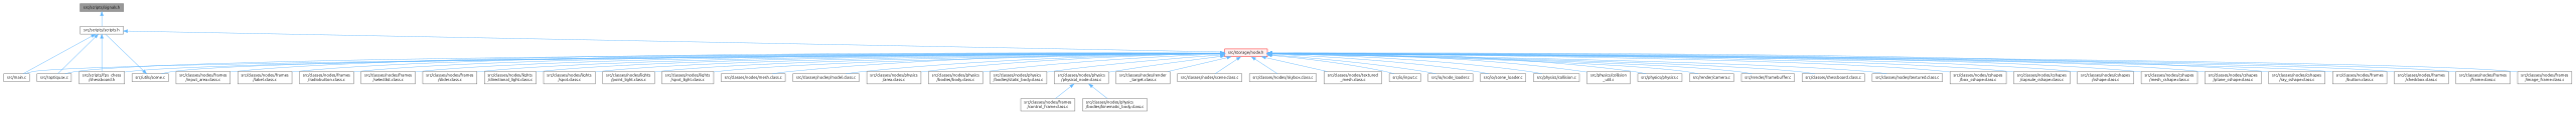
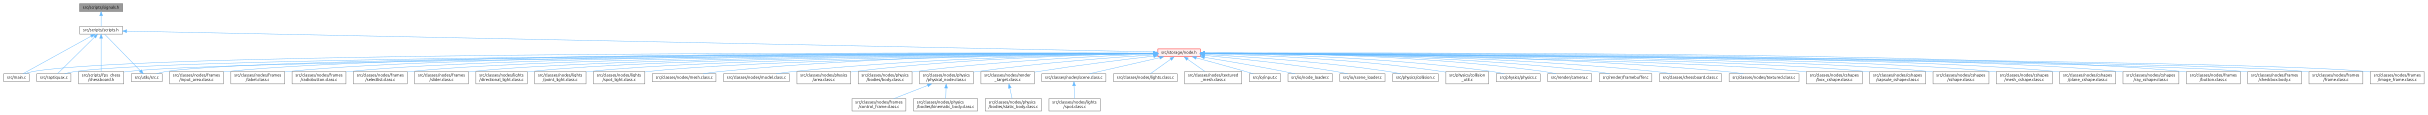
  digraph {
    fontname=Ubuntu
    node [color=grey40 fillcolor=white fontname=Ubuntu fontsize=10 shape=box style=filled]
    edge [color=steelblue1 dir=back fontname=Ubuntu fontsize=10 labelfontname=Helvetica labelfontsize=10 style=solid]
    n1 [color=gray40 fillcolor=grey60 fontcolor=black height=0.2 label="src/scripts/signals.h" width=0.4]
    n2 [height=0.2 label="src/scripts/scripts.h" width=0.4]
    n3 [height=0.2 label="src/main.c" width=0.4]
    n4 [height=0.2 label="src/raptiquax.c" width=0.4]
    n5 [height=0.2 label="src/scripts/fps_chess\l/chessboard.h" width=0.4]
    n6 [color=red fillcolor="#FFF0F0" height=0.2 label="src/storage/node.h" width=0.4]
-   n7 [height=0.2 label="src/utils/scene.c" width=0.4]
+   n7 [height=0.2 label="src/utils/src.c" width=0.4]
    n8 [height=0.2 label="src/classes/chessboard.class.c" width=0.4]
    n9 [height=0.2 label="src/classes/nodes/textured.class.c" width=0.4]
    n10 [height=0.2 label="src/classes/nodes/cshapes\l/box_cshape.class.c" width=0.4]
    n11 [height=0.2 label="src/classes/nodes/cshapes\l/capsule_cshape.class.c" width=0.4]
    n12 [height=0.2 label="src/classes/nodes/cshapes\l/cshape.class.c" width=0.4]
    n13 [height=0.2 label="src/classes/nodes/cshapes\l/mesh_cshape.class.c" width=0.4]
    n14 [height=0.2 label="src/classes/nodes/cshapes\l/plane_cshape.class.c" width=0.4]
    n15 [height=0.2 label="src/classes/nodes/cshapes\l/ray_cshape.class.c" width=0.4]
    n16 [height=0.2 label="src/classes/nodes/frames\l/button.class.c" width=0.4]
-   n17 [height=0.2 label="src/classes/nodes/frames\l/checkbox.class.c" width=0.4]
+   n17 [height=0.2 label="src/classes/nodes/frames\l/checkbox.body.c" width=0.4]
    n18 [height=0.2 label="src/classes/nodes/frames\l/frame.class.c" width=0.4]
    n19 [height=0.2 label="src/classes/nodes/frames\l/image_frame.class.c" width=0.4]
    n20 [height=0.2 label="src/classes/nodes/frames\l/input_area.class.c" width=0.4]
    n21 [height=0.2 label="src/classes/nodes/frames\l/label.class.c" width=0.4]
    n22 [height=0.2 label="src/classes/nodes/frames\l/radiobutton.class.c" width=0.4]
    n23 [height=0.2 label="src/classes/nodes/frames\l/selectlist.class.c" width=0.4]
    n24 [height=0.2 label="src/classes/nodes/frames\l/slider.class.c" width=0.4]
    n25 [height=0.2 label="src/classes/nodes/lights\l/directional_light.class.c" width=0.4]
    n26 [height=0.2 label="src/classes/nodes/lights\l/spot.class.c" width=0.4]
    n27 [height=0.2 label="src/classes/nodes/lights\l/point_light.class.c" width=0.4]
    n28 [height=0.2 label="src/classes/nodes/lights\l/spot_light.class.c" width=0.4]
    n29 [height=0.2 label="src/classes/nodes/mesh.class.c" width=0.4]
    n30 [height=0.2 label="src/classes/nodes/model.class.c" width=0.4]
    n31 [height=0.2 label="src/classes/nodes/physics\l/area.class.c" width=0.4]
    n32 [height=0.2 label="src/classes/nodes/physics\l/bodies/body.class.c" width=0.4]
    n33 [height=0.2 label="src/classes/nodes/physics\l/bodies/static_body.class.c" width=0.4]
    n34 [height=0.2 label="src/classes/nodes/physics\l/physical_node.class.c" width=0.4]
    n35 [height=0.2 label="src/classes/nodes/render\l_target.class.c" width=0.4]
    n36 [height=0.2 label="src/classes/nodes/scene.class.c" width=0.4]
-   n37 [height=0.2 label="src/classes/nodes/skybox.class.c" width=0.4]
+   n37 [height=0.2 label="src/classes/nodes/lights.class.c" width=0.4]
    n38 [height=0.2 label="src/classes/nodes/textured\l_mesh.class.c" width=0.4]
    n39 [height=0.2 label="src/io/input.c" width=0.4]
    n40 [height=0.2 label="src/io/node_loader.c" width=0.4]
    n41 [height=0.2 label="src/io/scene_loader.c" width=0.4]
    n42 [height=0.2 label="src/physics/collision.c" width=0.4]
    n43 [height=0.2 label="src/physics/collision\l_util.c" width=0.4]
    n44 [height=0.2 label="src/physics/physics.c" width=0.4]
    n45 [height=0.2 label="src/render/camera.c" width=0.4]
    n46 [height=0.2 label="src/render/framebuffer.c" width=0.4]
    n47 [height=0.2 label="src/classes/nodes/frames\l/control_frame.class.c" width=0.4]
    n48 [height=0.2 label="src/classes/nodes/physics\l/bodies/kinematic_body.class.c" width=0.4]
    n1 -> n2
    n2 -> n3
    n2 -> n4
    n2 -> n5
    n2 -> n6
    n6 -> n3
    n6 -> n4
    n6 -> n5
    n6 -> n7
    n6 -> n8
    n6 -> n9
    n6 -> n10
    n6 -> n11
    n6 -> n12
    n6 -> n13
    n6 -> n14
    n6 -> n15
    n6 -> n16
    n6 -> n17
    n6 -> n18
    n6 -> n19
    n6 -> n20
    n6 -> n21
    n6 -> n22
    n6 -> n23
    n6 -> n24
    n6 -> n25
-   n6 -> n26
+   n36 -> n26
    n6 -> n27
    n6 -> n28
    n6 -> n29
    n6 -> n30
    n6 -> n31
    n6 -> n32
-   n6 -> n33
+   n35 -> n33
    n6 -> n34
    n6 -> n35
    n6 -> n36
    n6 -> n37
    n6 -> n38
    n6 -> n39
    n6 -> n40
    n6 -> n41
    n6 -> n42
    n6 -> n43
    n6 -> n44
    n6 -> n45
    n6 -> n46
    n7 -> n2
    n34 -> n47
    n34 -> n48
  }
